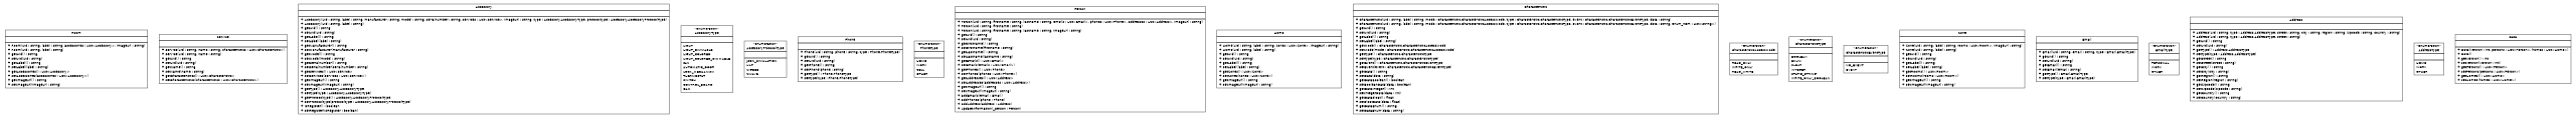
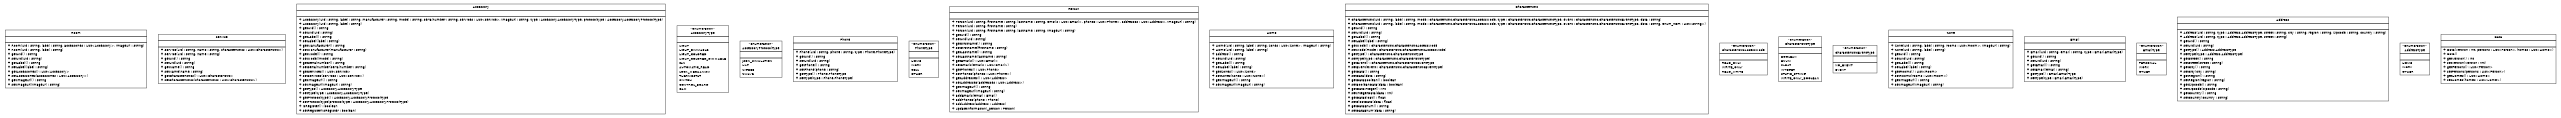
  digraph {
    nodesep=0.25
    ranksep=0.5
    node [fontcolor=black fontname=Helvetica fontsize=10.0 shape=plaintext]
    n1 [label=<<table title="com.clapi.data.Room" border="0" cellborder="1" cellspacing="0" cellpadding="2" port="p" href="./Room.html"> 		<tr><td><table border="0" cellspacing="0" cellpadding="1"> <tr><td align="center" balign="center"> Room </td></tr> 		</table></td></tr> 		<tr><td><table border="0" cellspacing="0" cellpadding="1"> <tr><td align="left" balign="left">  </td></tr> 		</table></td></tr> 		<tr><td><table border="0" cellspacing="0" cellpadding="1"> <tr><td align="left" balign="left"> + Room(uid : String, label : String, accessories : List&lt;Accessory&gt;, imageurl : String) </td></tr> <tr><td align="left" balign="left"> + Room(uid : String, label : String) </td></tr> <tr><td align="left" balign="left"> + getUid() : String </td></tr> <tr><td align="left" balign="left"> + setUid(uid : String) </td></tr> <tr><td align="left" balign="left"> + getLabel() : String </td></tr> <tr><td align="left" balign="left"> + setLabel(label : String) </td></tr> <tr><td align="left" balign="left"> + getAccessories() : List&lt;Accessory&gt; </td></tr> <tr><td align="left" balign="left"> + setAccessories(accessories : List&lt;Accessory&gt;) </td></tr> <tr><td align="left" balign="left"> + getImageurl() : String </td></tr> <tr><td align="left" balign="left"> + setImageurl(imageurl : String) </td></tr> 		</table></td></tr> 		</table>>]
    n2 [label=<<table title="com.clapi.data.Service" border="0" cellborder="1" cellspacing="0" cellpadding="2" port="p" href="./Service.html"> 		<tr><td><table border="0" cellspacing="0" cellpadding="1"> <tr><td align="center" balign="center"> Service </td></tr> 		</table></td></tr> 		<tr><td><table border="0" cellspacing="0" cellpadding="1"> <tr><td align="left" balign="left">  </td></tr> 		</table></td></tr> 		<tr><td><table border="0" cellspacing="0" cellpadding="1"> <tr><td align="left" balign="left"> + Service(uid : String, name : String, characteristics : List&lt;Characteristic&gt;) </td></tr> <tr><td align="left" balign="left"> + Service(uid : String, name : String) </td></tr> <tr><td align="left" balign="left"> + getUid() : String </td></tr> <tr><td align="left" balign="left"> + setUid(uid : String) </td></tr> <tr><td align="left" balign="left"> + getName() : String </td></tr> <tr><td align="left" balign="left"> + setName(name : String) </td></tr> <tr><td align="left" balign="left"> + getCharacteristics() : List&lt;Characteristic&gt; </td></tr> <tr><td align="left" balign="left"> + setCharacteristics(characteristics : List&lt;Characteristic&gt;) </td></tr> 		</table></td></tr> 		</table>>]
    n3 [label=<<table title="com.clapi.data.Accessory" border="0" cellborder="1" cellspacing="0" cellpadding="2" port="p" href="./Accessory.html"> 		<tr><td><table border="0" cellspacing="0" cellpadding="1"> <tr><td align="center" balign="center"> Accessory </td></tr> 		</table></td></tr> 		<tr><td><table border="0" cellspacing="0" cellpadding="1"> <tr><td align="left" balign="left">  </td></tr> 		</table></td></tr> 		<tr><td><table border="0" cellspacing="0" cellpadding="1"> <tr><td align="left" balign="left"> + Accessory(uid : String, label : String, manufacturer : String, model : String, serialnumber : String, services : List&lt;Service&gt;, imageurl : String, type : Accessory.AccessoryType, protocoltype : Accessory.AccessoryProtocolType) </td></tr> <tr><td align="left" balign="left"> + Accessory(uid : String, label : String) </td></tr> <tr><td align="left" balign="left"> + getUid() : String </td></tr> <tr><td align="left" balign="left"> + setUid(uid : String) </td></tr> <tr><td align="left" balign="left"> + getLabel() : String </td></tr> <tr><td align="left" balign="left"> + setLabel(label : String) </td></tr> <tr><td align="left" balign="left"> + getManufacturer() : String </td></tr> <tr><td align="left" balign="left"> + setManufacturer(manufacturer : String) </td></tr> <tr><td align="left" balign="left"> + getModel() : String </td></tr> <tr><td align="left" balign="left"> + setModel(model : String) </td></tr> <tr><td align="left" balign="left"> + getSerialnumber() : String </td></tr> <tr><td align="left" balign="left"> + setSerialnumber(serialnumber : String) </td></tr> <tr><td align="left" balign="left"> + getServices() : List&lt;Service&gt; </td></tr> <tr><td align="left" balign="left"> + setServices(services : List&lt;Service&gt;) </td></tr> <tr><td align="left" balign="left"> + getImageurl() : String </td></tr> <tr><td align="left" balign="left"> + setImageurl(imageurl : String) </td></tr> <tr><td align="left" balign="left"> + getType() : Accessory.AccessoryType </td></tr> <tr><td align="left" balign="left"> + setType(type : Accessory.AccessoryType) </td></tr> <tr><td align="left" balign="left"> + getProtocoltype() : Accessory.AccessoryProtocolType </td></tr> <tr><td align="left" balign="left"> + setProtocoltype(protocoltype : Accessory.AccessoryProtocolType) </td></tr> <tr><td align="left" balign="left"> + isRegister() : boolean </td></tr> <tr><td align="left" balign="left"> + setRegister(isRegister : boolean) </td></tr> 		</table></td></tr> 		</table>>]
-   n4 [label=<<table title="com.clapi.data.Accessory.AccessoryType" border="0" cellborder="1" cellspacing="0" cellpadding="2" port="p" href="./Accessory.AccessoryType.html"> 		<tr><td><table border="0" cellspacing="0" cellpadding="1"> <tr><td align="center" balign="center"> &#171;enumeration&#187; </td></tr> <tr><td align="center" balign="center"> AccessoryType </td></tr> 		</table></td></tr> 		<tr><td><table border="0" cellspacing="0" cellpadding="1"> <tr><td align="left" balign="left">  </td></tr> 		</table></td></tr> 		<tr><td><table border="0" cellspacing="0" cellpadding="1"> <tr><td align="left" balign="left"> LIGHT </td></tr> <tr><td align="left" balign="left"> LIGHT_DIMMABLE </td></tr> <tr><td align="left" balign="left"> LIGHT_COLORED </td></tr> <tr><td align="left" balign="left"> LIGHT_COLORED_DIMMABLE </td></tr> <tr><td align="left" balign="left"> FAN </td></tr> <tr><td align="left" balign="left"> AUTOMATIC_DOOR </td></tr> <tr><td align="left" balign="left"> LOCK_MECHANISM </td></tr> <tr><td align="left" balign="left"> THERMOSTAT </td></tr> <tr><td align="left" balign="left"> SWITCH </td></tr> <tr><td align="left" balign="left"> CONTROL_BOARD </td></tr> <tr><td align="left" balign="left"> CAM </td></tr> 		</table></td></tr> 		</table>>]
+   n4 [label=<<table title="com.clapi.data.Accessory.AccessoryType" border="0" cellborder="1" cellspacing="0" cellpadding="2" port="p" href="./Accessory.AccessoryType.html"> 		<tr><td><table border="0" cellspacing="0" cellpadding="1"> <tr><td align="center" balign="center"> &#171;enumeration&#187; </td></tr> <tr><td align="center" balign="center"> AccessoryType </td></tr> 		</table></td></tr> 		<tr><td><table border="0" cellspacing="0" cellpadding="1"> <tr><td align="left" balign="left">  </td></tr> 		</table></td></tr> 		<tr><td><table border="0" cellspacing="0" cellpadding="1"> <tr><td align="left" balign="left"> LIGHT </td></tr> <tr><td align="left" balign="left"> LIGHT_DIMMABLE </td></tr> <tr><td align="left" balign="left"> LIGHT_COLORED </td></tr> <tr><td align="left" balign="left"> LIGHT_COLORED_DIMMABLE </td></tr> <tr><td align="left" balign="left"> FAN </td></tr> <tr><td align="left" balign="left"> AUTOMATIC_READ </td></tr> <tr><td align="left" balign="left"> LOCK_MECHANISM </td></tr> <tr><td align="left" balign="left"> THERMOSTAT </td></tr> <tr><td align="left" balign="left"> SWITCH </td></tr> <tr><td align="left" balign="left"> CONTROL_BOARD </td></tr> <tr><td align="left" balign="left"> CAM </td></tr> 		</table></td></tr> 		</table>>]
    n5 [label=<<table title="com.clapi.data.Accessory.AccessoryProtocolType" border="0" cellborder="1" cellspacing="0" cellpadding="2" port="p" href="./Accessory.AccessoryProtocolType.html"> 		<tr><td><table border="0" cellspacing="0" cellpadding="1"> <tr><td align="center" balign="center"> &#171;enumeration&#187; </td></tr> <tr><td align="center" balign="center"> AccessoryProtocolType </td></tr> 		</table></td></tr> 		<tr><td><table border="0" cellspacing="0" cellpadding="1"> <tr><td align="left" balign="left">  </td></tr> 		</table></td></tr> 		<tr><td><table border="0" cellspacing="0" cellpadding="1"> <tr><td align="left" balign="left"> JSON_SIMULATION </td></tr> <tr><td align="left" balign="left"> HAP </td></tr> <tr><td align="left" balign="left"> ZIGBEE </td></tr> <tr><td align="left" balign="left"> ZWAVE </td></tr> 		</table></td></tr> 		</table>>]
    n6 [label=<<table title="com.clapi.data.Phone" border="0" cellborder="1" cellspacing="0" cellpadding="2" port="p" href="./Phone.html"> 		<tr><td><table border="0" cellspacing="0" cellpadding="1"> <tr><td align="center" balign="center"> Phone </td></tr> 		</table></td></tr> 		<tr><td><table border="0" cellspacing="0" cellpadding="1"> <tr><td align="left" balign="left">  </td></tr> 		</table></td></tr> 		<tr><td><table border="0" cellspacing="0" cellpadding="1"> <tr><td align="left" balign="left"> + Phone(uid : String, phone : String, type : Phone.PhoneType) </td></tr> <tr><td align="left" balign="left"> + getUid() : String </td></tr> <tr><td align="left" balign="left"> + setUid(uid : String) </td></tr> <tr><td align="left" balign="left"> + getPhone() : String </td></tr> <tr><td align="left" balign="left"> + setPhone(phone : String) </td></tr> <tr><td align="left" balign="left"> + getType() : Phone.PhoneType </td></tr> <tr><td align="left" balign="left"> + setType(type : Phone.PhoneType) </td></tr> 		</table></td></tr> 		</table>>]
    n7 [label=<<table title="com.clapi.data.Phone.PhoneType" border="0" cellborder="1" cellspacing="0" cellpadding="2" port="p" href="./Phone.PhoneType.html"> 		<tr><td><table border="0" cellspacing="0" cellpadding="1"> <tr><td align="center" balign="center"> &#171;enumeration&#187; </td></tr> <tr><td align="center" balign="center"> PhoneType </td></tr> 		</table></td></tr> 		<tr><td><table border="0" cellspacing="0" cellpadding="1"> <tr><td align="left" balign="left">  </td></tr> 		</table></td></tr> 		<tr><td><table border="0" cellspacing="0" cellpadding="1"> <tr><td align="left" balign="left"> HOME </td></tr> <tr><td align="left" balign="left"> WORK </td></tr> <tr><td align="left" balign="left"> CELL </td></tr> <tr><td align="left" balign="left"> OTHER </td></tr> 		</table></td></tr> 		</table>>]
    n8 [label=<<table title="com.clapi.data.Person" border="0" cellborder="1" cellspacing="0" cellpadding="2" port="p" href="./Person.html"> 		<tr><td><table border="0" cellspacing="0" cellpadding="1"> <tr><td align="center" balign="center"> Person </td></tr> 		</table></td></tr> 		<tr><td><table border="0" cellspacing="0" cellpadding="1"> <tr><td align="left" balign="left">  </td></tr> 		</table></td></tr> 		<tr><td><table border="0" cellspacing="0" cellpadding="1"> <tr><td align="left" balign="left"> + Person(uid : String, firstname : String, lastname : String, emails : List&lt;Email&gt;, phones : List&lt;Phone&gt;, addresses : List&lt;Address&gt;, imageurl : String) </td></tr> <tr><td align="left" balign="left"> + Person(uid : String, firstname : String) </td></tr> <tr><td align="left" balign="left"> + Person(uid : String, firstname : String, lastname : String, imageurl : String) </td></tr> <tr><td align="left" balign="left"> + getUid() : String </td></tr> <tr><td align="left" balign="left"> + setUid(uid : String) </td></tr> <tr><td align="left" balign="left"> + getFirstname() : String </td></tr> <tr><td align="left" balign="left"> + setFirstname(firstname : String) </td></tr> <tr><td align="left" balign="left"> + getLastname() : String </td></tr> <tr><td align="left" balign="left"> + setLastname(lastname : String) </td></tr> <tr><td align="left" balign="left"> + getEmails() : List&lt;Email&gt; </td></tr> <tr><td align="left" balign="left"> + setEmails(emails : List&lt;Email&gt;) </td></tr> <tr><td align="left" balign="left"> + getPhones() : List&lt;Phone&gt; </td></tr> <tr><td align="left" balign="left"> + setPhones(phones : List&lt;Phone&gt;) </td></tr> <tr><td align="left" balign="left"> + getAddresses() : List&lt;Address&gt; </td></tr> <tr><td align="left" balign="left"> + setAddresses(addresses : List&lt;Address&gt;) </td></tr> <tr><td align="left" balign="left"> + getImageurl() : String </td></tr> <tr><td align="left" balign="left"> + setImageurl(imageurl : String) </td></tr> <tr><td align="left" balign="left"> + addEmails(email : Email) </td></tr> <tr><td align="left" balign="left"> + addPhones(phone : Phone) </td></tr> <tr><td align="left" balign="left"> + addAddress(address : Address) </td></tr> <tr><td align="left" balign="left"> + updateInformation(_person : Person) </td></tr> 		</table></td></tr> 		</table>>]
-   n9 [label=<<table title="com.clapi.data.Home" border="0" cellborder="1" cellspacing="0" cellpadding="2" port="p" href="./Home.html"> 		<tr><td><table border="0" cellspacing="0" cellpadding="1"> <tr><td align="center" balign="center"> Home </td></tr> 		</table></td></tr> 		<tr><td><table border="0" cellspacing="0" cellpadding="1"> <tr><td align="left" balign="left">  </td></tr> 		</table></td></tr> 		<tr><td><table border="0" cellspacing="0" cellpadding="1"> <tr><td align="left" balign="left"> + Home(uid : String, label : String, zones : List&lt;Zone&gt;, imageurl : String) </td></tr> <tr><td align="left" balign="left"> + Home(uid : String, label : String) </td></tr> <tr><td align="left" balign="left"> + getUid() : String </td></tr> <tr><td align="left" balign="left"> + setUid(uid : String) </td></tr> <tr><td align="left" balign="left"> + getLabel() : String </td></tr> <tr><td align="left" balign="left"> + setLabel(label : String) </td></tr> <tr><td align="left" balign="left"> + getZones() : List&lt;Zone&gt; </td></tr> <tr><td align="left" balign="left"> + setZones(zones : List&lt;Zone&gt;) </td></tr> <tr><td align="left" balign="left"> + getImageurl() : String </td></tr> <tr><td align="left" balign="left"> + setImageurl(imageurl : String) </td></tr> 		</table></td></tr> 		</table>>]
+   n9 [label=<<table title="com.clapi.data.Home" border="0" cellborder="1" cellspacing="0" cellpadding="2" port="p" href="./Home.html"> 		<tr><td><table border="0" cellspacing="0" cellpadding="1"> <tr><td align="center" balign="center"> Home </td></tr> 		</table></td></tr> 		<tr><td><table border="0" cellspacing="0" cellpadding="1"> <tr><td align="left" balign="left">  </td></tr> 		</table></td></tr> 		<tr><td><table border="0" cellspacing="0" cellpadding="1"> <tr><td align="left" balign="left"> + Home(uid : String, label : String, zones : List&lt;Zone&gt;, imageurl : String) </td></tr> <tr><td align="left" balign="left"> + Home(uid : String, label : String) </td></tr> <tr><td align="left" balign="left"> + address() : String </td></tr> <tr><td align="left" balign="left"> + setUid(uid : String) </td></tr> <tr><td align="left" balign="left"> + getLabel() : String </td></tr> <tr><td align="left" balign="left"> + setLabel(label : String) </td></tr> <tr><td align="left" balign="left"> + getZones() : List&lt;Zone&gt; </td></tr> <tr><td align="left" balign="left"> + setZones(zones : List&lt;Zone&gt;) </td></tr> <tr><td align="left" balign="left"> + getImageurl() : String </td></tr> <tr><td align="left" balign="left"> + setImageurl(imageurl : String) </td></tr> 		</table></td></tr> 		</table>>]
    n10 [label=<<table title="com.clapi.data.Characteristic" border="0" cellborder="1" cellspacing="0" cellpadding="2" port="p" href="./Characteristic.html"> 		<tr><td><table border="0" cellspacing="0" cellpadding="1"> <tr><td align="center" balign="center"> Characteristic </td></tr> 		</table></td></tr> 		<tr><td><table border="0" cellspacing="0" cellpadding="1"> <tr><td align="left" balign="left">  </td></tr> 		</table></td></tr> 		<tr><td><table border="0" cellspacing="0" cellpadding="1"> <tr><td align="left" balign="left"> + Characteristic(uid : String, label : String, mode : Characteristic.CharacteristicAccessMode, type : Characteristic.CharacteristicType, event : Characteristic.CharacteristicEventType, data : String) </td></tr> <tr><td align="left" balign="left"> + Characteristic(uid : String, label : String, mode : Characteristic.CharacteristicAccessMode, type : Characteristic.CharacteristicType, event : Characteristic.CharacteristicEventType, data : String, enum_item : List&lt;String&gt;) </td></tr> <tr><td align="left" balign="left"> + getUid() : String </td></tr> <tr><td align="left" balign="left"> + setUid(uid : String) </td></tr> <tr><td align="left" balign="left"> + getLabel() : String </td></tr> <tr><td align="left" balign="left"> + setLabel(label : String) </td></tr> <tr><td align="left" balign="left"> + getMode() : Characteristic.CharacteristicAccessMode </td></tr> <tr><td align="left" balign="left"> + setMode(mode : Characteristic.CharacteristicAccessMode) </td></tr> <tr><td align="left" balign="left"> + getType() : Characteristic.CharacteristicType </td></tr> <tr><td align="left" balign="left"> + setType(type : Characteristic.CharacteristicType) </td></tr> <tr><td align="left" balign="left"> + getEvent() : Characteristic.CharacteristicEventType </td></tr> <tr><td align="left" balign="left"> + setEvent(event : Characteristic.CharacteristicEventType) </td></tr> <tr><td align="left" balign="left"> + getData() : String </td></tr> <tr><td align="left" balign="left"> + setData(data : String) </td></tr> <tr><td align="left" balign="left"> + getDataBoolean() : boolean </td></tr> <tr><td align="left" balign="left"> + setBooleanData(data : boolean) </td></tr> <tr><td align="left" balign="left"> + getDataInteger() : int </td></tr> <tr><td align="left" balign="left"> + setIntegerData(data : int) </td></tr> <tr><td align="left" balign="left"> + getDataFloat() : float </td></tr> <tr><td align="left" balign="left"> + setFloatData(data : float) </td></tr> <tr><td align="left" balign="left"> + getDataEnum() : String </td></tr> <tr><td align="left" balign="left"> + setDataEnum(data : String) </td></tr> 		</table></td></tr> 		</table>>]
    n11 [label=<<table title="com.clapi.data.Characteristic.CharacteristicAccessMode" border="0" cellborder="1" cellspacing="0" cellpadding="2" port="p" href="./Characteristic.CharacteristicAccessMode.html"> 		<tr><td><table border="0" cellspacing="0" cellpadding="1"> <tr><td align="center" balign="center"> &#171;enumeration&#187; </td></tr> <tr><td align="center" balign="center"> CharacteristicAccessMode </td></tr> 		</table></td></tr> 		<tr><td><table border="0" cellspacing="0" cellpadding="1"> <tr><td align="left" balign="left">  </td></tr> 		</table></td></tr> 		<tr><td><table border="0" cellspacing="0" cellpadding="1"> <tr><td align="left" balign="left"> READ_ONLY </td></tr> <tr><td align="left" balign="left"> WRITE_ONLY </td></tr> <tr><td align="left" balign="left"> READ_WRITE </td></tr> 		</table></td></tr> 		</table>>]
    n12 [label=<<table title="com.clapi.data.Characteristic.CharacteristicType" border="0" cellborder="1" cellspacing="0" cellpadding="2" port="p" href="./Characteristic.CharacteristicType.html"> 		<tr><td><table border="0" cellspacing="0" cellpadding="1"> <tr><td align="center" balign="center"> &#171;enumeration&#187; </td></tr> <tr><td align="center" balign="center"> CharacteristicType </td></tr> 		</table></td></tr> 		<tr><td><table border="0" cellspacing="0" cellpadding="1"> <tr><td align="left" balign="left">  </td></tr> 		</table></td></tr> 		<tr><td><table border="0" cellspacing="0" cellpadding="1"> <tr><td align="left" balign="left"> BOOLEAN </td></tr> <tr><td align="left" balign="left"> ENUM </td></tr> <tr><td align="left" balign="left"> FLOAT </td></tr> <tr><td align="left" balign="left"> INTEGER </td></tr> <tr><td align="left" balign="left"> STATIC_STRING </td></tr> <tr><td align="left" balign="left"> WRITE_ONLY_BOOLEAN </td></tr> 		</table></td></tr> 		</table>>]
    n13 [label=<<table title="com.clapi.data.Characteristic.CharacteristicEventType" border="0" cellborder="1" cellspacing="0" cellpadding="2" port="p" href="./Characteristic.CharacteristicEventType.html"> 		<tr><td><table border="0" cellspacing="0" cellpadding="1"> <tr><td align="center" balign="center"> &#171;enumeration&#187; </td></tr> <tr><td align="center" balign="center"> CharacteristicEventType </td></tr> 		</table></td></tr> 		<tr><td><table border="0" cellspacing="0" cellpadding="1"> <tr><td align="left" balign="left">  </td></tr> 		</table></td></tr> 		<tr><td><table border="0" cellspacing="0" cellpadding="1"> <tr><td align="left" balign="left"> NO_EVENT </td></tr> <tr><td align="left" balign="left"> EVENT </td></tr> 		</table></td></tr> 		</table>>]
    n14 [label=<<table title="com.clapi.data.Zone" border="0" cellborder="1" cellspacing="0" cellpadding="2" port="p" href="./Zone.html"> 		<tr><td><table border="0" cellspacing="0" cellpadding="1"> <tr><td align="center" balign="center"> Zone </td></tr> 		</table></td></tr> 		<tr><td><table border="0" cellspacing="0" cellpadding="1"> <tr><td align="left" balign="left">  </td></tr> 		</table></td></tr> 		<tr><td><table border="0" cellspacing="0" cellpadding="1"> <tr><td align="left" balign="left"> + Zone(uid : String, label : String, rooms : List&lt;Room&gt;, imageurl : String) </td></tr> <tr><td align="left" balign="left"> + Zone(uid : String, label : String) </td></tr> <tr><td align="left" balign="left"> + getUid() : String </td></tr> <tr><td align="left" balign="left"> + setUid(uid : String) </td></tr> <tr><td align="left" balign="left"> + getLabel() : String </td></tr> <tr><td align="left" balign="left"> + setLabel(label : String) </td></tr> <tr><td align="left" balign="left"> + getRooms() : List&lt;Room&gt; </td></tr> <tr><td align="left" balign="left"> + setRooms(rooms : List&lt;Room&gt;) </td></tr> <tr><td align="left" balign="left"> + getImageurl() : String </td></tr> <tr><td align="left" balign="left"> + setImageurl(imageurl : String) </td></tr> 		</table></td></tr> 		</table>>]
    n15 [label=<<table title="com.clapi.data.Email" border="0" cellborder="1" cellspacing="0" cellpadding="2" port="p" href="./Email.html"> 		<tr><td><table border="0" cellspacing="0" cellpadding="1"> <tr><td align="center" balign="center"> Email </td></tr> 		</table></td></tr> 		<tr><td><table border="0" cellspacing="0" cellpadding="1"> <tr><td align="left" balign="left">  </td></tr> 		</table></td></tr> 		<tr><td><table border="0" cellspacing="0" cellpadding="1"> <tr><td align="left" balign="left"> + Email(uid : String, email : String, type : Email.EmailType) </td></tr> <tr><td align="left" balign="left"> + getUid() : String </td></tr> <tr><td align="left" balign="left"> + setUid(uid : String) </td></tr> <tr><td align="left" balign="left"> + getEmail() : String </td></tr> <tr><td align="left" balign="left"> + setEmail(email : String) </td></tr> <tr><td align="left" balign="left"> + getType() : Email.EmailType </td></tr> <tr><td align="left" balign="left"> + setType(type : Email.EmailType) </td></tr> 		</table></td></tr> 		</table>>]
    n16 [label=<<table title="com.clapi.data.Email.EmailType" border="0" cellborder="1" cellspacing="0" cellpadding="2" port="p" href="./Email.EmailType.html"> 		<tr><td><table border="0" cellspacing="0" cellpadding="1"> <tr><td align="center" balign="center"> &#171;enumeration&#187; </td></tr> <tr><td align="center" balign="center"> EmailType </td></tr> 		</table></td></tr> 		<tr><td><table border="0" cellspacing="0" cellpadding="1"> <tr><td align="left" balign="left">  </td></tr> 		</table></td></tr> 		<tr><td><table border="0" cellspacing="0" cellpadding="1"> <tr><td align="left" balign="left"> PERSONAL </td></tr> <tr><td align="left" balign="left"> WORK </td></tr> <tr><td align="left" balign="left"> OTHER </td></tr> 		</table></td></tr> 		</table>>]
    n17 [label=<<table title="com.clapi.data.Address" border="0" cellborder="1" cellspacing="0" cellpadding="2" port="p" href="./Address.html"> 		<tr><td><table border="0" cellspacing="0" cellpadding="1"> <tr><td align="center" balign="center"> Address </td></tr> 		</table></td></tr> 		<tr><td><table border="0" cellspacing="0" cellpadding="1"> <tr><td align="left" balign="left">  </td></tr> 		</table></td></tr> 		<tr><td><table border="0" cellspacing="0" cellpadding="1"> <tr><td align="left" balign="left"> + Address(uid : String, type : Address.AddressType, street : String, city : String, region : String, zipcode : String, country : String) </td></tr> <tr><td align="left" balign="left"> + Address(uid : String, type : Address.AddressType, street : String) </td></tr> <tr><td align="left" balign="left"> + getUid() : String </td></tr> <tr><td align="left" balign="left"> + setUid(uid : String) </td></tr> <tr><td align="left" balign="left"> + getType() : Address.AddressType </td></tr> <tr><td align="left" balign="left"> + setType(type : Address.AddressType) </td></tr> <tr><td align="left" balign="left"> + getStreet() : String </td></tr> <tr><td align="left" balign="left"> + setStreet(street : String) </td></tr> <tr><td align="left" balign="left"> + getCity() : String </td></tr> <tr><td align="left" balign="left"> + setCity(city : String) </td></tr> <tr><td align="left" balign="left"> + getRegion() : String </td></tr> <tr><td align="left" balign="left"> + setRegion(region : String) </td></tr> <tr><td align="left" balign="left"> + getZipcode() : String </td></tr> <tr><td align="left" balign="left"> + setZipcode(zipcode : String) </td></tr> <tr><td align="left" balign="left"> + getCountry() : String </td></tr> <tr><td align="left" balign="left"> + setCountry(country : String) </td></tr> 		</table></td></tr> 		</table>>]
    n18 [label=<<table title="com.clapi.data.Address.AddressType" border="0" cellborder="1" cellspacing="0" cellpadding="2" port="p" href="./Address.AddressType.html"> 		<tr><td><table border="0" cellspacing="0" cellpadding="1"> <tr><td align="center" balign="center"> &#171;enumeration&#187; </td></tr> <tr><td align="center" balign="center"> AddressType </td></tr> 		</table></td></tr> 		<tr><td><table border="0" cellspacing="0" cellpadding="1"> <tr><td align="left" balign="left">  </td></tr> 		</table></td></tr> 		<tr><td><table border="0" cellspacing="0" cellpadding="1"> <tr><td align="left" balign="left"> HOME </td></tr> <tr><td align="left" balign="left"> WORK </td></tr> <tr><td align="left" balign="left"> OTHER </td></tr> 		</table></td></tr> 		</table>>]
    n19 [label=<<table title="com.clapi.data.Data" border="0" cellborder="1" cellspacing="0" cellpadding="2" port="p" href="./Data.html"> 		<tr><td><table border="0" cellspacing="0" cellpadding="1"> <tr><td align="center" balign="center"> Data </td></tr> 		</table></td></tr> 		<tr><td><table border="0" cellspacing="0" cellpadding="1"> <tr><td align="left" balign="left">  </td></tr> 		</table></td></tr> 		<tr><td><table border="0" cellspacing="0" cellpadding="1"> <tr><td align="left" balign="left"> + Data(version : int, persons : List&lt;Person&gt;, homes : List&lt;Home&gt;) </td></tr> <tr><td align="left" balign="left"> + Data() </td></tr> <tr><td align="left" balign="left"> + getVersion() : int </td></tr> <tr><td align="left" balign="left"> + setVersion(version : int) </td></tr> <tr><td align="left" balign="left"> + getPersons() : List&lt;Person&gt; </td></tr> <tr><td align="left" balign="left"> + setPersons(persons : List&lt;Person&gt;) </td></tr> <tr><td align="left" balign="left"> + getHomes() : List&lt;Home&gt; </td></tr> <tr><td align="left" balign="left"> + setHomes(homes : List&lt;Home&gt;) </td></tr> 		</table></td></tr> 		</table>>]
  }
